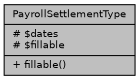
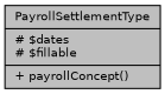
  digraph {
-   n1 [color=black fillcolor=grey75 fontcolor=black fontname=Helvetica fontsize=10 height=0.2 label="{PayrollSettlementType\n|# $dates\l# $fillable\l|+ fillable()\l}" shape=record style=filled width=0.4]
+   n1 [color=black fillcolor=grey75 fontcolor=black fontname=Helvetica fontsize=10 height=0.2 label="{PayrollSettlementType\n|# $dates\l# $fillable\l|+ payrollConcept()\l}" shape=record style=filled width=0.4]
  }
